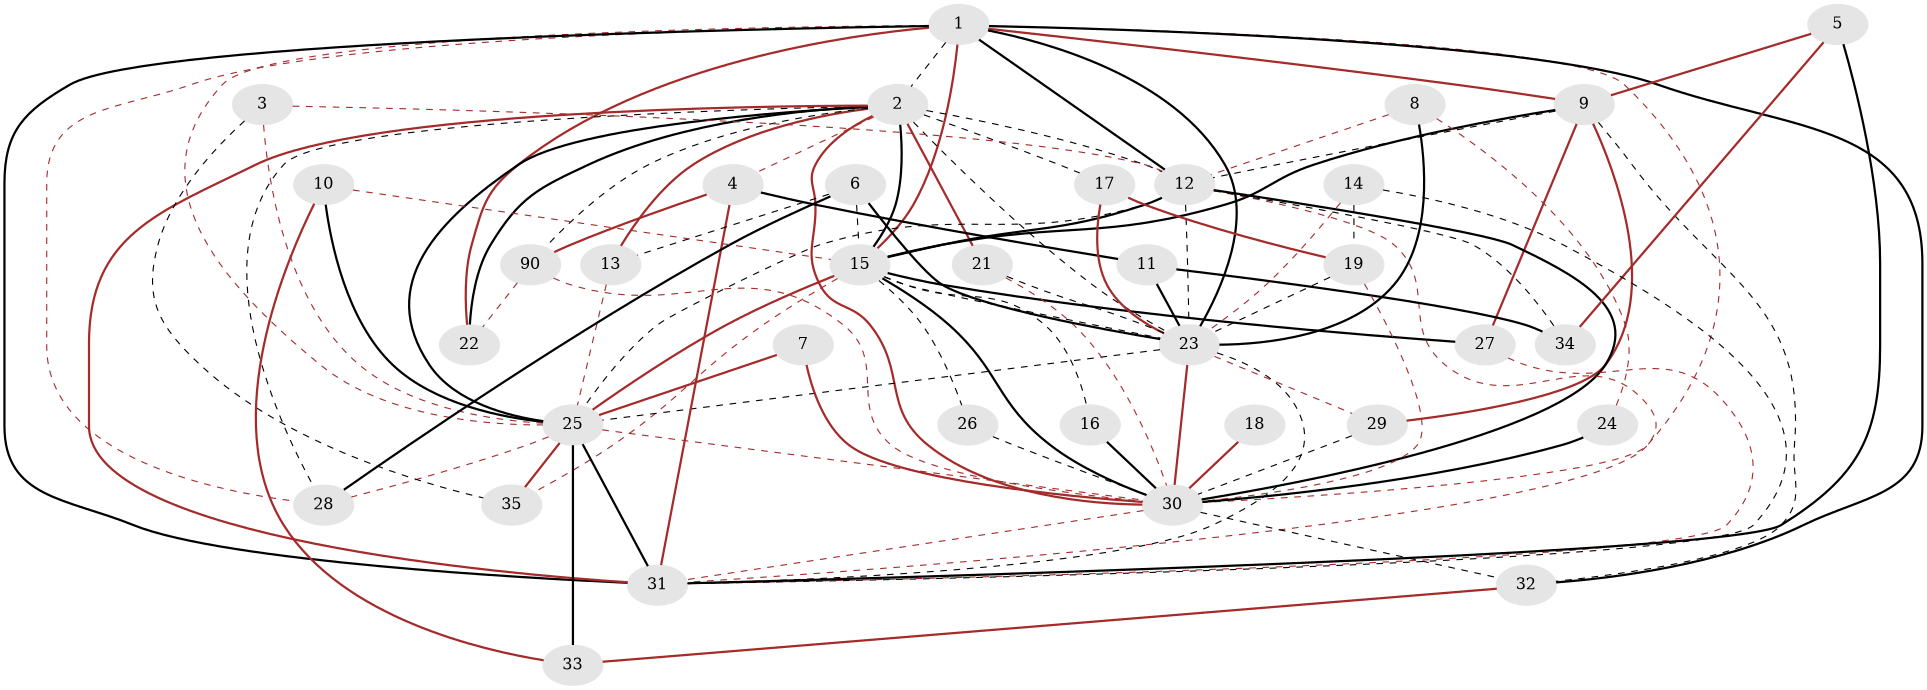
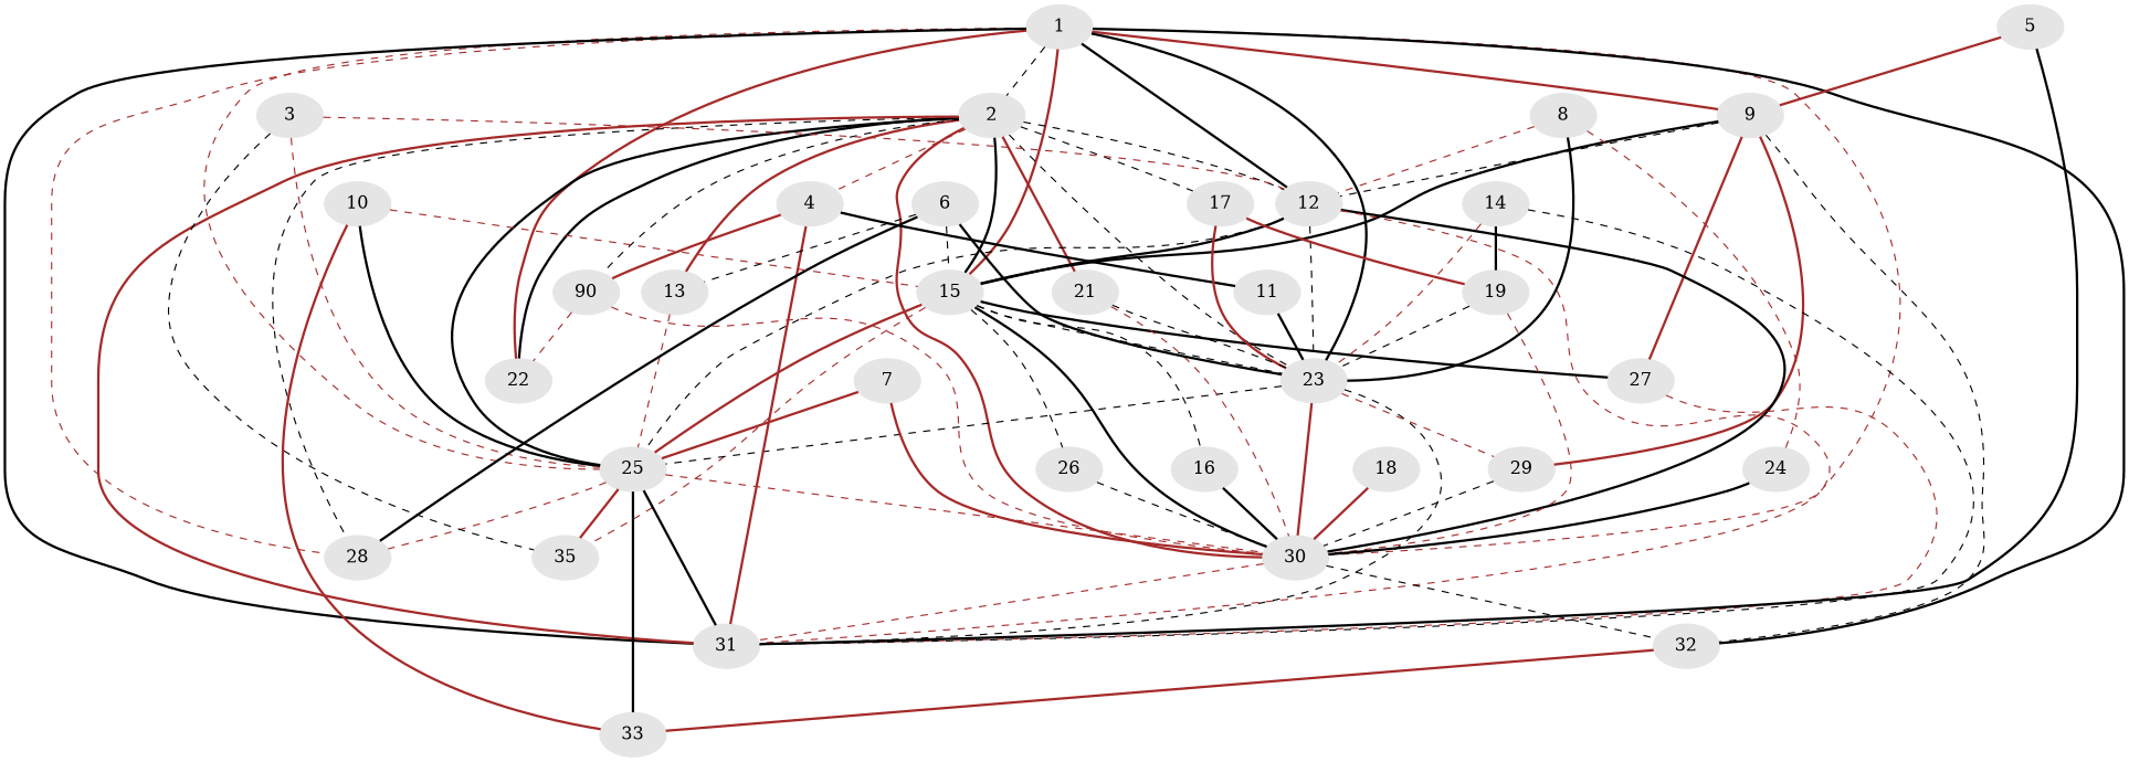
  graph {
    node [color=gray90 style=filled]
    edge [color=black style=bold weight=1.0]
    1
    2
    9
    12
    15
    22
    23
    25
    28
    30
    31
    32
    4
    13
    17
    n16 [label=90]
    21
    27
    29
-   34
    35
    16
    26
    33
    11
    19
    3
    5
    6
    7
    8
    24
    10
    14
    18
    1 -- 2 [style=dashed weight=4.0]
    1 -- 9 [color=brown]
    1 -- 12 [weight=3.0]
    1 -- 15 [color=brown weight=3.0]
    1 -- 22 [color=brown]
    1 -- 23 [weight=2.0]
    1 -- 25 [color=brown style=dashed weight=3.0]
    1 -- 28 [color=brown style=dashed]
    1 -- 30 [color=brown style=dashed weight=3.0]
    1 -- 31 [weight=2.0]
    1 -- 32
    2 -- 12 [style=dashed weight=3.0]
    2 -- 15 [weight=2.0]
    2 -- 22
    2 -- 23 [style=dashed weight=3.0]
    2 -- 25 [weight=2.0]
    2 -- 28 [style=dashed]
    2 -- 30 [color=brown weight=2.0]
    2 -- 31 [color=brown weight=2.0]
    2 -- 4 [color=brown style=dashed weight=2.0]
    2 -- 13 [color=brown]
    2 -- 17 [style=dashed]
    2 -- n16 [style=dashed]
    2 -- 21 [color=brown weight=2.0]
    9 -- 12 [style=dashed]
    9 -- 15
    9 -- 32 [style=dashed]
    9 -- 27 [color=brown]
    9 -- 29 [color=brown]
    12 -- 15
    12 -- 23 [style=dashed]
    12 -- 25 [style=dashed]
    12 -- 30
    12 -- 31 [color=brown style=dashed]
-   12 -- 34 [style=dashed]
    15 -- 23 [style=dashed weight=3.0]
    15 -- 25 [color=brown]
    15 -- 30 [weight=2.0]
    15 -- 27
    15 -- 35 [color=brown style=dashed]
    15 -- 16 [style=dashed]
    15 -- 26 [style=dashed]
    23 -- 25 [style=dashed weight=2.0]
    23 -- 30 [color=brown]
    23 -- 31 [style=dashed]
    23 -- 29 [color=brown style=dashed]
    25 -- 28 [color=brown style=dashed]
    25 -- 30 [color=brown style=dashed]
    25 -- 31 [weight=2.0]
    25 -- 35 [color=brown]
    25 -- 33
    30 -- 31 [color=brown style=dashed]
    30 -- 32 [style=dashed]
    32 -- 33 [color=brown]
    4 -- 31 [color=brown]
    4 -- n16 [color=brown]
    4 -- 11
    13 -- 25 [color=brown style=dashed]
    17 -- 23 [color=brown]
    17 -- 19 [color=brown]
    n16 -- 22 [color=brown style=dashed]
    n16 -- 30 [color=brown style=dashed]
    21 -- 23 [style=dashed]
    21 -- 30 [color=brown style=dashed]
    27 -- 31 [color=brown style=dashed]
    29 -- 30 [style=dashed]
    16 -- 30
    26 -- 30 [style=dashed]
    11 -- 23
-   11 -- 34
    19 -- 23 [style=dashed]
    19 -- 30 [color=brown style=dashed]
    3 -- 12 [color=brown style=dashed]
    3 -- 25 [color=brown style=dashed]
    3 -- 35 [style=dashed]
    5 -- 9 [color=brown]
    5 -- 31
-   5 -- 34 [color=brown]
    6 -- 15 [style=dashed]
    6 -- 23
    6 -- 28
    6 -- 13 [style=dashed]
    7 -- 25 [color=brown]
    7 -- 30 [color=brown]
    8 -- 12 [color=brown style=dashed]
    8 -- 23
    8 -- 24 [color=brown style=dashed]
    24 -- 30 [weight=2.0]
    10 -- 15 [color=brown style=dashed]
    10 -- 25 [weight=2.0]
    10 -- 33 [color=brown]
    14 -- 23 [color=brown style=dashed]
    14 -- 31 [style=dashed]
-   14 -- 19 [style=dashed]
+   14 -- 19
    18 -- 30 [color=brown]
  }
